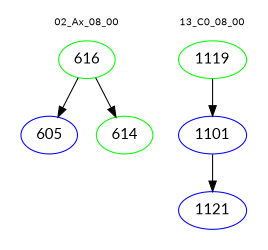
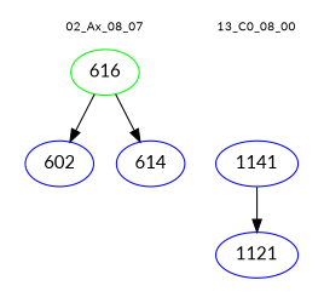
  digraph {
    fontname=Lato
    node [color=blue fontname=Lato]
    edge [color=black fontname=Lato]
    n1 [color=green label=616]
-   n2 [label=605]
-   n3 [color=green label=614]
-   n4 [color=green label=1119]
-   n5 [label=1101]
+   n2 [label=602]
+   n3 [label=614]
+   n5 [label=1141]
    n6 [label=1121]
    subgraph cluster_1 {
      color=white
      fontsize=10
-     label="02_Ax_08_00"
+     label="02_Ax_08_07"
      n1
      n2
      n3
    }
    subgraph cluster_2 {
      color=white
      fontsize=10
      label="13_C0_08_00"
-     n4
      n5
      n6
    }
    n1 -> n2
    n1 -> n3
-   n4 -> n5
    n5 -> n6
  }
